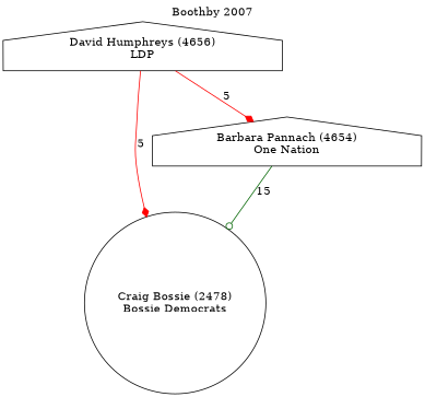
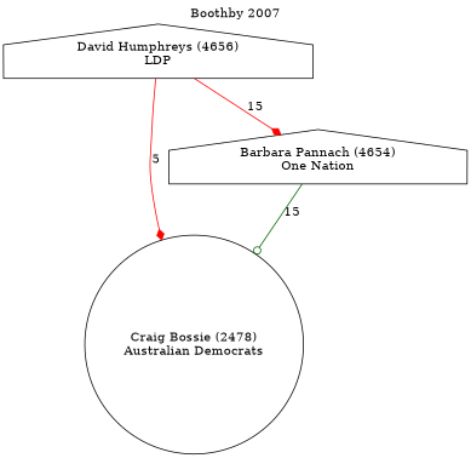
  digraph {
    label="Boothby 2007"
    labelloc=t
    mclimit=10
    node [shape=house]
    edge [arrowhead=diamond color=red]
-   n1 [label="Craig Bossie (2478)\nBossie Democrats" shape=circle]
+   n1 [label="Craig Bossie (2478)\nAustralian Democrats" shape=circle]
    n2 [label="Barbara Pannach (4654)\nOne Nation"]
    n3 [label="David Humphreys (4656)\nLDP"]
    n2 -> n1 [arrowhead=odot color=darkgreen label=15]
    n3 -> n1 [label=5]
-   n3 -> n2 [label=5]
+   n3 -> n2 [label=15]
  }
